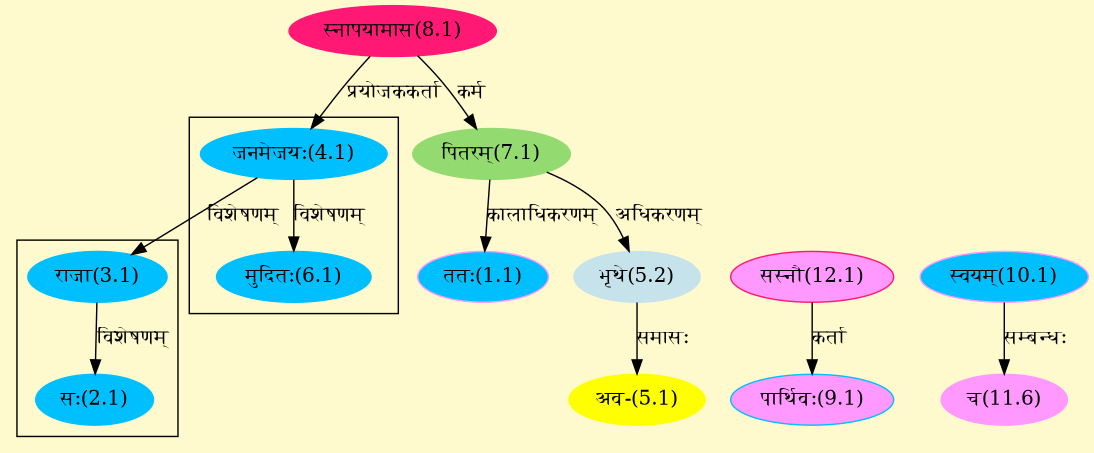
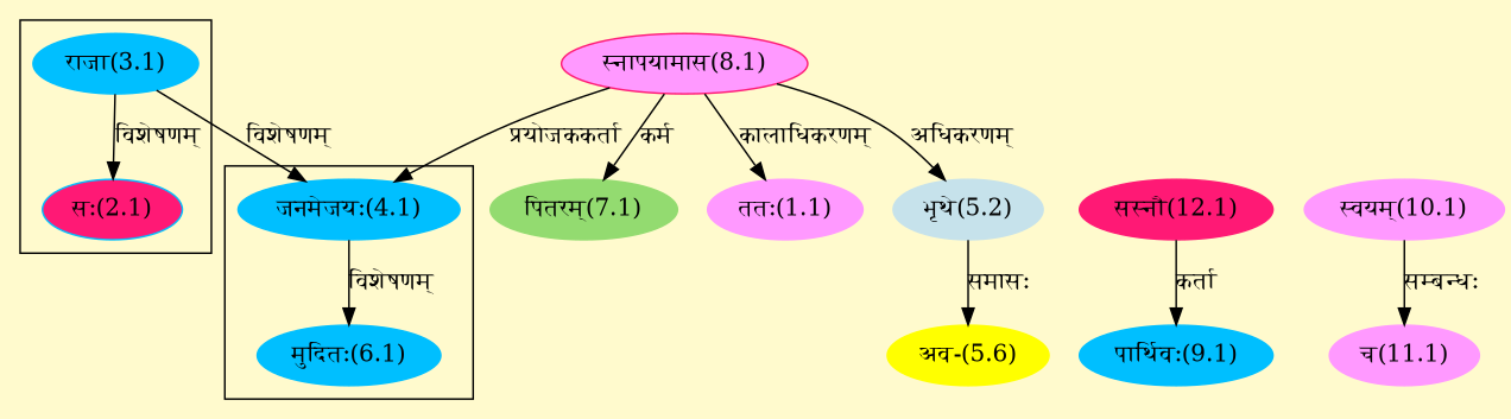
  digraph {
    bgcolor=lemonchiffon1
    compound=true
    rankdir=BT
    node [color="#00BFFF" style=filled]
    edge [dir=back]
-   n1 [label="सः(2.1)"]
+   n1 [label="सः(2.1)" fillcolor="#FF1975"]
    n2 [label="राजा(3.1)"]
    n3 [label="जनमेजयः(4.1)"]
    n4 [label="मुदितः(6.1)"]
-   n5 [color="#FF1975" label="स्नापयामास(8.1)"]
-   n6 [color="#FF99FF" label="ततः(1.1)" fillcolor="#00BFFF"]
-   n7 [color="#FFFF00" label="अव-(5.1)"]
+   n5 [color="#FF1975" label="स्नापयामास(8.1)" fillcolor="#FF99FF"]
+   n6 [color="#FF99FF" label="ततः(1.1)"]
+   n7 [color="#FFFF00" label="अव-(5.6)"]
    n8 [color="#C6E2EB" label="भृथे(5.2)"]
    n9 [color="#93DB70" label="पितरम्(7.1)"]
-   n10 [label="पार्थिवः(9.1)" fillcolor="#FF99FF"]
-   n11 [color="#FF1975" label="सस्नौ(12.1)" fillcolor="#FF99FF"]
-   n12 [color="#FF99FF" label="स्वयम्(10.1)" fillcolor="#00BFFF"]
-   n13 [color="#FF99FF" label="च(11.6)"]
+   n10 [label="पार्थिवः(9.1)"]
+   n11 [color="#FF1975" label="सस्नौ(12.1)"]
+   n12 [color="#FF99FF" label="स्वयम्(10.1)"]
+   n13 [color="#FF99FF" label="च(11.1)"]
    subgraph cluster_1 {
      n1
      n2
    }
    subgraph cluster_2 {
      n3
      n4
    }
    n1 -> n2 [label="विशेषणम्"]
-   n2 -> n3 [label="विशेषणम्"]
+   n3 -> n2 [label="विशेषणम्"]
    n3 -> n5 [label="प्रयोजककर्ता"]
    n4 -> n3 [label="विशेषणम्"]
-   n6 -> n9 [label="कालाधिकरणम्"]
+   n6 -> n5 [label="कालाधिकरणम्"]
    n7 -> n8 [label="समासः"]
-   n8 -> n9 [label="अधिकरणम्"]
+   n8 -> n5 [label="अधिकरणम्"]
    n9 -> n5 [label="कर्म"]
    n10 -> n11 [label="कर्ता"]
    n13 -> n12 [label="सम्बन्धः"]
  }
